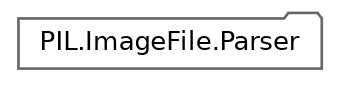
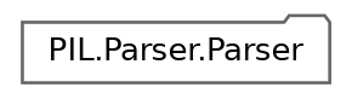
  digraph {
    rankdir=LR
-   n1 [color=gray40 fillcolor=white fontname=Helvetica fontsize=10 height=0.2 label="PIL.ImageFile.Parser" shape=folder style=filled width=0.4]
+   n1 [color=gray40 fillcolor=white fontname=Helvetica fontsize=10 height=0.2 label="PIL.Parser.Parser" shape=folder style=filled width=0.4]
  }
